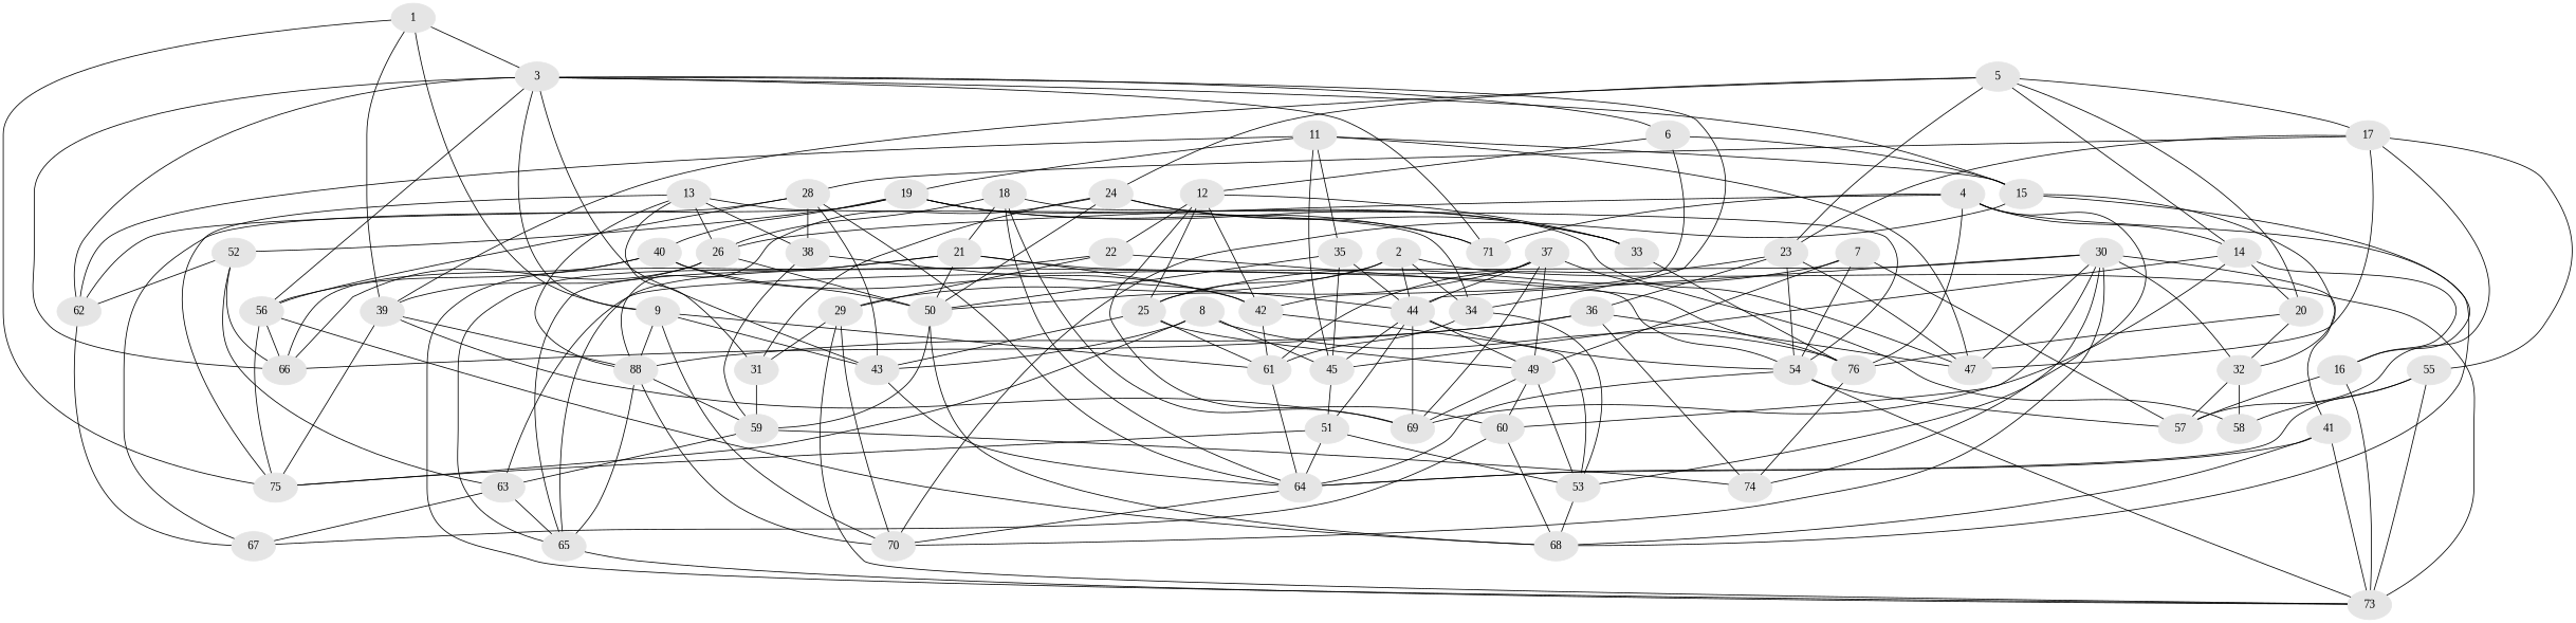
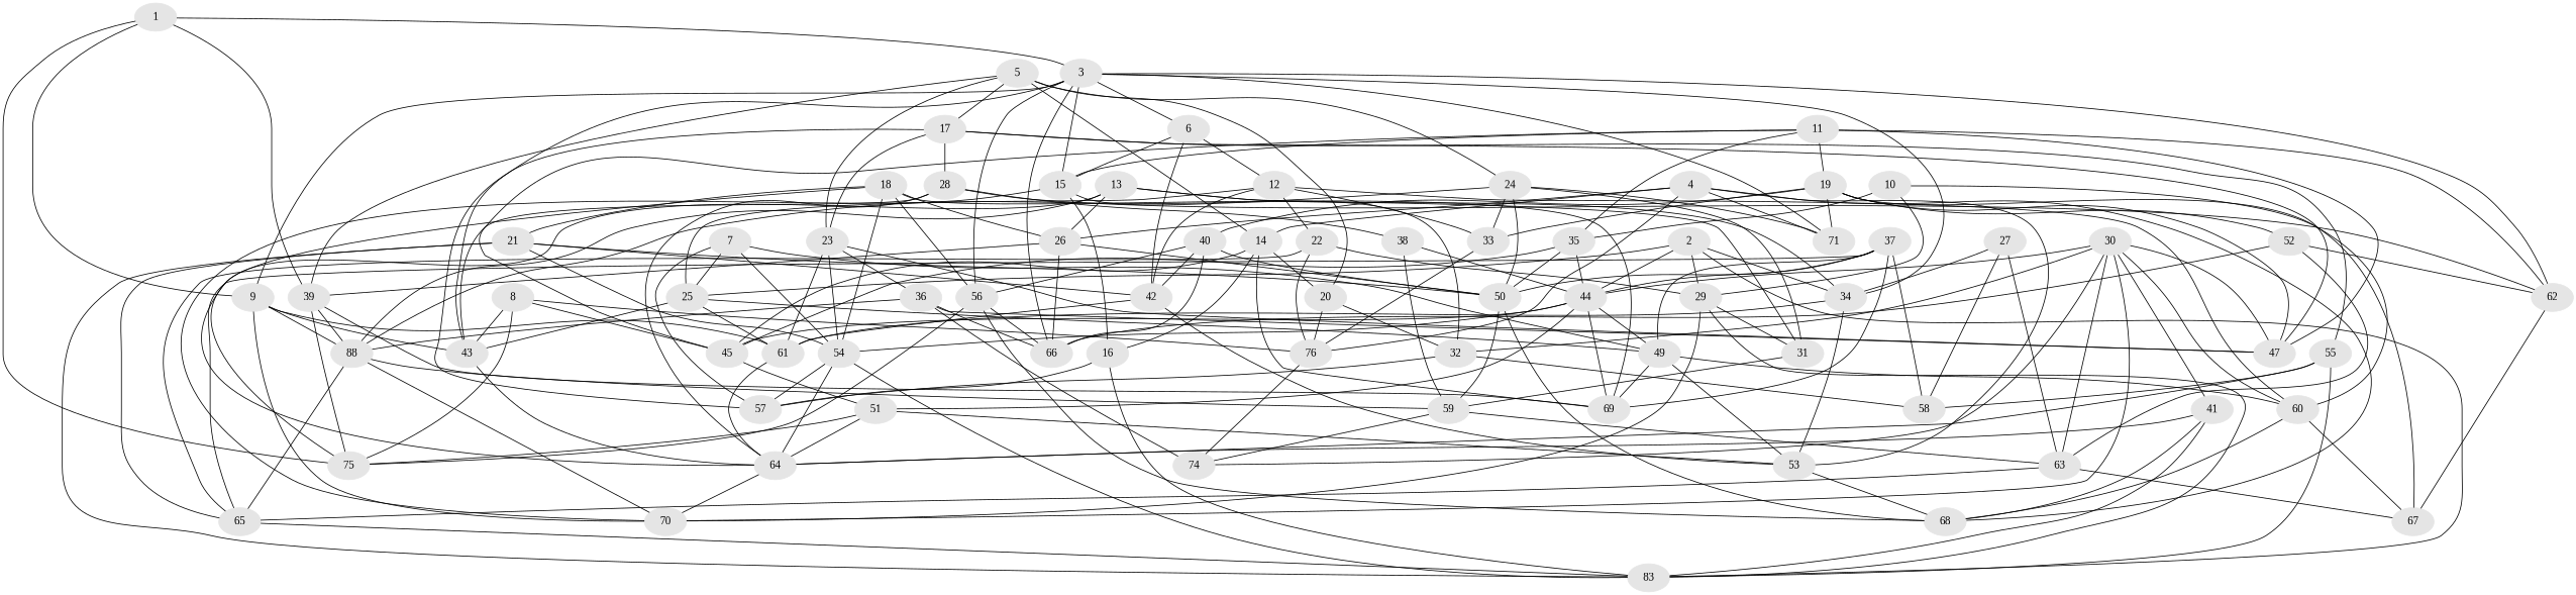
  graph {
    fontname="Liberation Serif"
    node [color=gray90 fontname="Liberation Serif" style=filled]
    edge [fontname="Liberation Serif" weight=1.0]
    1
    3
    9
    39
    n5 [label=75]
    34
    6
    15
    43
    56
    62
    66
    71
    n14 [label=88]
    61
    70
    69
    2
    25
    29
    44
-   73
+   73 [label=83]
    49
    31
    53
    54
    45
    51
    12
    42
    16
    32
    64
    68
    67
    4
    14
    26
    n39 [label=76]
    20
    50
    74
    5
    17
    23
    24
    57
    47
    28
    55
    36
    33
    60
    22
    7
    8
    65
    59
+   10
    35
    11
    19
    40
    52
    13
    38
    58
    18
    21
    63
+   27
    30
    41
    37
    1 -- 3
    1 -- 9
    1 -- 39
    1 -- n5
    3 -- 9
    3 -- 34
    3 -- 6
    3 -- 15
    3 -- 43
    3 -- 56
    3 -- 62
    3 -- 66
    3 -- 71
    9 -- 43
    9 -- n14
    9 -- 61
    9 -- 70
    39 -- n5
    39 -- n14
    39 -- 69
    34 -- 61
    34 -- 53
    6 -- 15
    6 -- 12
    6 -- 42
    15 -- 70
    15 -- 16
    15 -- 32
    43 -- 64
    56 -- n5
    56 -- 66
    56 -- 68
    62 -- 67
    n14 -- 70
    n14 -- 65
    n14 -- 59
    61 -- 64
    2 -- 34
    2 -- 25
    2 -- 29
    2 -- 44
    2 -- 73 [weight=2.0]
    25 -- 43
    25 -- 61
    25 -- 49
    29 -- 70
    29 -- 73
    29 -- 31
    44 -- 69
    44 -- 49
    44 -- 54
    44 -- 45
    44 -- 51
    49 -- 69
    49 -- 53
    49 -- 60
    31 -- 59
    53 -- 68
    54 -- 73
    54 -- 64
    54 -- 57
    45 -- 51
    51 -- n5
    51 -- 53
    51 -- 64 [weight=2.0]
    12 -- 25
    12 -- 42
    12 -- 33
    12 -- 60
    12 -- 22
    42 -- 61
    42 -- 53
    16 -- 73 [weight=2.0]
    16 -- 57 [weight=2.0]
    32 -- 57
    32 -- 58 [weight=2.0]
    64 -- 70
    4 -- 71
    4 -- 53
    4 -- 68
    4 -- 14
    4 -- 26
    4 -- n39
    14 -- 69
    14 -- 45
    14 -- 16
    14 -- 20
    26 -- 39
    26 -- 66
    26 -- 50
    n39 -- 74
    20 -- 32
    20 -- n39
    50 -- 68
    50 -- 59
    5 -- 39
    5 -- 14
    5 -- 20
    5 -- 17
    5 -- 23
    5 -- 24
    17 -- 23
    17 -- 57
    17 -- 47
    17 -- 28
    17 -- 55
    23 -- 61
    23 -- 54
    23 -- 47
    23 -- 36
    24 -- 71
    24 -- n14
    24 -- 31
    24 -- 50
    24 -- 33
    28 -- 43
    28 -- 62 [weight=2.0]
    28 -- 64
    28 -- 38
    55 -- 73
    55 -- 64
    55 -- 58
    36 -- 66
    36 -- n14
    36 -- 74 [weight=2.0]
    36 -- 47
    33 -- n39
    60 -- 68
    60 -- 67
    22 -- 29
    22 -- n39
    22 -- 65
    7 -- 25
    7 -- 49
    7 -- 54
    7 -- 57
    8 -- n5
    8 -- 43
    8 -- 45
    8 -- n39
    65 -- 73
    59 -- 74
    59 -- 63
+   10 -- 29
+   10 -- 60
+   10 -- 35 [weight=2.0]
    35 -- 44
    35 -- 45
    35 -- 50
    11 -- 15
    11 -- 62
    11 -- 45
    11 -- 47
    11 -- 35
    11 -- 19
    19 -- 71
    19 -- 67
    19 -- 47
    19 -- 33
    19 -- 40 [weight=2.0]
    19 -- 52
    40 -- 56
    40 -- 66
    40 -- 42
    40 -- 50
    52 -- 62
    52 -- 66
    52 -- 63
    13 -- n5
    13 -- 34
    13 -- n14
    13 -- 31
    13 -- 26
-   13 -- 38
    38 -- 44
    38 -- 59
-   28 -- 56
+   18 -- 56
    18 -- 69
    18 -- 54
    18 -- 64
    18 -- 26
    18 -- 21
    21 -- 73
    21 -- 54
    21 -- 42
    21 -- 50
    21 -- 65
    63 -- 67
    63 -- 65
+   27 -- 34
+   27 -- 58
+   27 -- 63
    30 -- 70
    30 -- 44
    30 -- 32
    30 -- 74
    30 -- 47
    30 -- 60
    30 -- 63
    30 -- 41
    41 -- 73
    41 -- 64
    41 -- 68
    37 -- 69
    37 -- 44
    37 -- 49
    37 -- 50
    37 -- 65
    37 -- 58
  }
